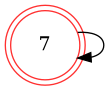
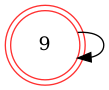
  digraph {
-   9 [color=firebrick1 shape=doublecircle label=7]
+   9 [color=firebrick1 shape=doublecircle]
    9 -> 9
  }
